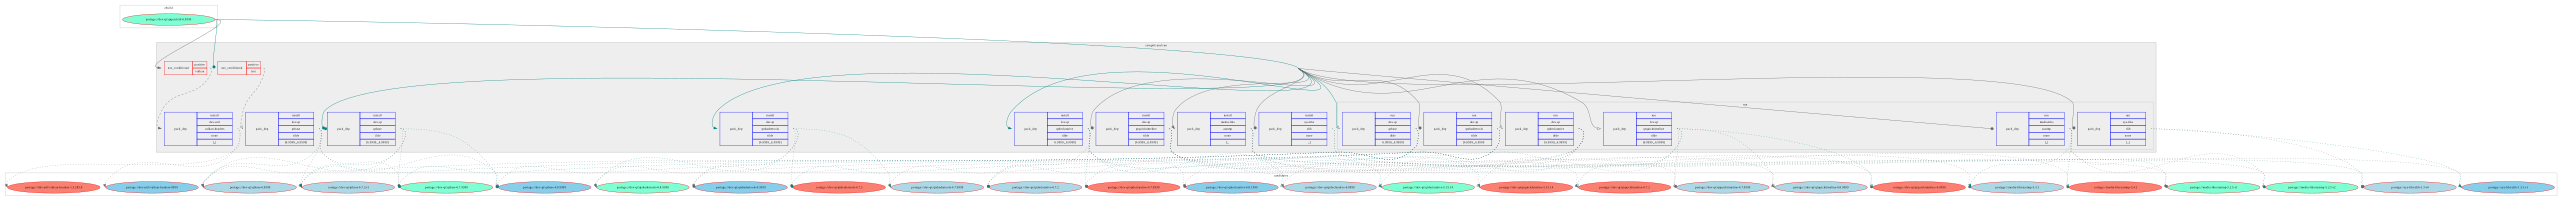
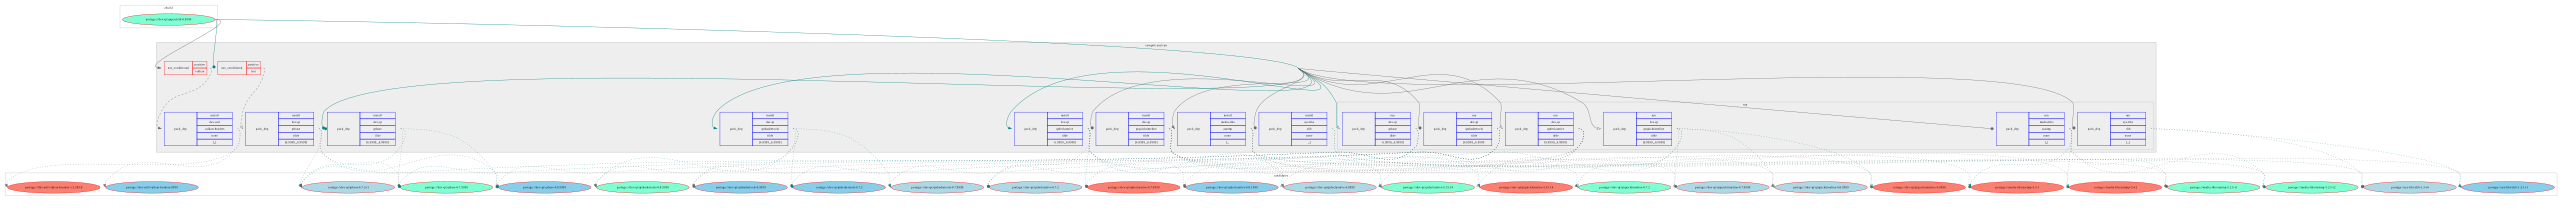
  digraph {
    compound=true
    concentrate=true
    fontname="Liberation Serif"
    fontsize=10
    newrank=true
    rankdir=TB
    ranksep=1.5
    node [color=red fontname="Liberation Serif" fontsize=10 style=filled]
    edge [arrowhead=dot color=gray40 fontname="Liberation Serif" headport=w style=dotted tailport=e weight=100]
    n1 [fillcolor=aquamarine label="portage://dev-qt/qtquick3d-6.9999" width=4]
    n2 [color=blue label=<<TABLE BORDER="0" CELLBORDER="1" CELLSPACING="0" CELLPADDING="4" WIDTH="220"><TR><TD ROWSPAN="6" CELLPADDING="30">pack_dep</TD></TR><TR><TD WIDTH="110">install</TD></TR><TR><TD>dev-qt</TD></TR><TR><TD>qtbase</TD></TR><TR><TD>tilde</TD></TR><TR><TD>[6.9999,,,6.9999]</TD></TR></TABLE>> shape=none style=""]
    n3 [label=<<TABLE BORDER="0" CELLBORDER="1" CELLSPACING="0" CELLPADDING="4"><TR><TD ROWSPAN="3" CELLPADDING="10">use_conditional</TD></TR><TR><TD>positive</TD></TR><TR><TD>test</TD></TR></TABLE>> shape=none style=""]
    n4 [color=blue label=<<TABLE BORDER="0" CELLBORDER="1" CELLSPACING="0" CELLPADDING="4" WIDTH="220"><TR><TD ROWSPAN="6" CELLPADDING="30">pack_dep</TD></TR><TR><TD WIDTH="110">install</TD></TR><TR><TD>dev-util</TD></TR><TR><TD>vulkan-headers</TD></TR><TR><TD>none</TD></TR><TR><TD>[,,]</TD></TR></TABLE>> shape=none style=""]
    n5 [label=<<TABLE BORDER="0" CELLBORDER="1" CELLSPACING="0" CELLPADDING="4"><TR><TD ROWSPAN="3" CELLPADDING="10">use_conditional</TD></TR><TR><TD>positive</TD></TR><TR><TD>vulkan</TD></TR></TABLE>> shape=none style=""]
    n6 [color=blue label=<<TABLE BORDER="0" CELLBORDER="1" CELLSPACING="0" CELLPADDING="4" WIDTH="220"><TR><TD ROWSPAN="6" CELLPADDING="30">pack_dep</TD></TR><TR><TD WIDTH="110">install</TD></TR><TR><TD>dev-qt</TD></TR><TR><TD>qtbase</TD></TR><TR><TD>tilde</TD></TR><TR><TD>[6.9999,,,6.9999]</TD></TR></TABLE>> shape=none style=""]
    n7 [color=blue label=<<TABLE BORDER="0" CELLBORDER="1" CELLSPACING="0" CELLPADDING="4" WIDTH="220"><TR><TD ROWSPAN="6" CELLPADDING="30">pack_dep</TD></TR><TR><TD WIDTH="110">install</TD></TR><TR><TD>dev-qt</TD></TR><TR><TD>qtdeclarative</TD></TR><TR><TD>tilde</TD></TR><TR><TD>[6.9999,,,6.9999]</TD></TR></TABLE>> shape=none style=""]
    n8 [color=blue label=<<TABLE BORDER="0" CELLBORDER="1" CELLSPACING="0" CELLPADDING="4" WIDTH="220"><TR><TD ROWSPAN="6" CELLPADDING="30">pack_dep</TD></TR><TR><TD WIDTH="110">install</TD></TR><TR><TD>dev-qt</TD></TR><TR><TD>qtquicktimeline</TD></TR><TR><TD>tilde</TD></TR><TR><TD>[6.9999,,,6.9999]</TD></TR></TABLE>> shape=none style=""]
    n9 [color=blue label=<<TABLE BORDER="0" CELLBORDER="1" CELLSPACING="0" CELLPADDING="4" WIDTH="220"><TR><TD ROWSPAN="6" CELLPADDING="30">pack_dep</TD></TR><TR><TD WIDTH="110">install</TD></TR><TR><TD>dev-qt</TD></TR><TR><TD>qtshadertools</TD></TR><TR><TD>tilde</TD></TR><TR><TD>[6.9999,,,6.9999]</TD></TR></TABLE>> shape=none style=""]
    n10 [color=blue label=<<TABLE BORDER="0" CELLBORDER="1" CELLSPACING="0" CELLPADDING="4" WIDTH="220"><TR><TD ROWSPAN="6" CELLPADDING="30">pack_dep</TD></TR><TR><TD WIDTH="110">install</TD></TR><TR><TD>media-libs</TD></TR><TR><TD>assimp</TD></TR><TR><TD>none</TD></TR><TR><TD>[,,]</TD></TR></TABLE>> shape=none style=""]
    n11 [color=blue label=<<TABLE BORDER="0" CELLBORDER="1" CELLSPACING="0" CELLPADDING="4" WIDTH="220"><TR><TD ROWSPAN="6" CELLPADDING="30">pack_dep</TD></TR><TR><TD WIDTH="110">install</TD></TR><TR><TD>sys-libs</TD></TR><TR><TD>zlib</TD></TR><TR><TD>none</TD></TR><TR><TD>[,,]</TD></TR></TABLE>> shape=none style=""]
    n12 [color=blue label=<<TABLE BORDER="0" CELLBORDER="1" CELLSPACING="0" CELLPADDING="4" WIDTH="220"><TR><TD ROWSPAN="6" CELLPADDING="30">pack_dep</TD></TR><TR><TD WIDTH="110">run</TD></TR><TR><TD>dev-qt</TD></TR><TR><TD>qtbase</TD></TR><TR><TD>tilde</TD></TR><TR><TD>[6.9999,,,6.9999]</TD></TR></TABLE>> shape=none style=""]
    n13 [color=blue label=<<TABLE BORDER="0" CELLBORDER="1" CELLSPACING="0" CELLPADDING="4" WIDTH="220"><TR><TD ROWSPAN="6" CELLPADDING="30">pack_dep</TD></TR><TR><TD WIDTH="110">run</TD></TR><TR><TD>dev-qt</TD></TR><TR><TD>qtdeclarative</TD></TR><TR><TD>tilde</TD></TR><TR><TD>[6.9999,,,6.9999]</TD></TR></TABLE>> shape=none style=""]
    n14 [color=blue label=<<TABLE BORDER="0" CELLBORDER="1" CELLSPACING="0" CELLPADDING="4" WIDTH="220"><TR><TD ROWSPAN="6" CELLPADDING="30">pack_dep</TD></TR><TR><TD WIDTH="110">run</TD></TR><TR><TD>dev-qt</TD></TR><TR><TD>qtquicktimeline</TD></TR><TR><TD>tilde</TD></TR><TR><TD>[6.9999,,,6.9999]</TD></TR></TABLE>> shape=none style=""]
    n15 [color=blue label=<<TABLE BORDER="0" CELLBORDER="1" CELLSPACING="0" CELLPADDING="4" WIDTH="220"><TR><TD ROWSPAN="6" CELLPADDING="30">pack_dep</TD></TR><TR><TD WIDTH="110">run</TD></TR><TR><TD>dev-qt</TD></TR><TR><TD>qtshadertools</TD></TR><TR><TD>tilde</TD></TR><TR><TD>[6.9999,,,6.9999]</TD></TR></TABLE>> shape=none style=""]
    n16 [color=blue label=<<TABLE BORDER="0" CELLBORDER="1" CELLSPACING="0" CELLPADDING="4" WIDTH="220"><TR><TD ROWSPAN="6" CELLPADDING="30">pack_dep</TD></TR><TR><TD WIDTH="110">run</TD></TR><TR><TD>media-libs</TD></TR><TR><TD>assimp</TD></TR><TR><TD>none</TD></TR><TR><TD>[,,]</TD></TR></TABLE>> shape=none style=""]
    n17 [color=blue label=<<TABLE BORDER="0" CELLBORDER="1" CELLSPACING="0" CELLPADDING="4" WIDTH="220"><TR><TD ROWSPAN="6" CELLPADDING="30">pack_dep</TD></TR><TR><TD WIDTH="110">run</TD></TR><TR><TD>sys-libs</TD></TR><TR><TD>zlib</TD></TR><TR><TD>none</TD></TR><TR><TD>[,,]</TD></TR></TABLE>> shape=none style=""]
    n18 [fillcolor=skyblue label="portage://dev-util/vulkan-headers-9999" width=4]
    n19 [fillcolor=salmon label="portage://libs-util/vulkan-headers-1.3.283.0" width=4]
-   n20 [fillcolor=lightblue label="portage://dev-qt/qtbase-6.9999" width=4]
    n21 [fillcolor=skyblue label="portage://dev-qt/qtbase-6.8.9999" width=4]
    n22 [fillcolor=aquamarine label="portage://dev-qt/qtbase-6.7.9999" width=4]
    n23 [fillcolor=lightblue label="portage://dev-qt/qtbase-6.7.2-r1" width=4]
    n24 [fillcolor=lightblue label="portage://dev-qt/qtdeclarative-6.9999" width=4]
    n25 [fillcolor=skyblue label="portage://dev-qt/qtdeclarative-6.8.1999" width=4]
    n26 [fillcolor=salmon label="portage://dev-qt/qtdeclarative-6.7.9999" width=4]
    n27 [fillcolor=lightblue label="portage://dev-qt/qtdeclarative-6.7.2" width=4]
    n28 [fillcolor=aquamarine label="portage://dev-qt/qtdeclarative-5.15.14" width=4]
    n29 [fillcolor=salmon label="portage://dev-qt/qtquicktimeline-6.9999" width=4]
    n30 [fillcolor=lightblue label="portage://dev-qt/qtquicktimeline-6.8.9999" width=4]
    n31 [fillcolor=lightblue label="portage://dev-qt/qtquicktimeline-6.7.9999" width=4]
-   n32 [fillcolor=salmon label="portage://dev-qt/qtquicktimeline-6.7.2" width=4]
+   n32 [fillcolor=aquamarine label="portage://dev-qt/qtquicktimeline-6.7.2" width=4]
    n33 [fillcolor=salmon label="portage://dev-qt/qtquicktimeline-5.15.14" width=4]
    n34 [fillcolor=skyblue label="portage://dev-qt/qtshadertools-6.9599" width=4]
    n35 [fillcolor=aquamarine label="portage://dev-qt/qtshadertools-6.8.9999" width=4]
    n36 [fillcolor=lightblue label="portage://dev-qt/qtshadertools-6.7.9999" width=4]
-   n37 [fillcolor=salmon label="portage://dev-qt/qtshadertools-6.7.2" width=4]
+   n37 [fillcolor=skyblue label="portage://dev-qt/qtshadertools-6.7.2" width=4]
    n38 [fillcolor=salmon label="portage://media-libs/assimp-5.4.2" width=4]
-   n39 [fillcolor=lightblue label="portage://media-libs/assimp-5.3.1" width=4]
+   n39 [fillcolor=salmon label="portage://media-libs/assimp-5.3.1" width=4]
    n40 [fillcolor=aquamarine label="portage://media-libs/assimp-5.2.5-r2" width=4]
    n41 [fillcolor=aquamarine label="portage://media-libs/assimp-5.2.5-r1" width=4]
    n42 [fillcolor=skyblue label="portage://sys-libs/zlib-1.3.1-r1" width=4]
    n43 [fillcolor=lightblue label="portage://sys-libs/zlib-1.3-r4" width=4]
    subgraph cluster_1 {
      color=gray
      label=<<i>ebuild</i>>
      n1
    }
    subgraph cluster_2 {
      color=gray
      label=<<i>dependencies</i>>
      subgraph cluster_3 {
        color=gray
        fillcolor="#eeeeee"
        label=<<i>compile</i>>
        style=filled
        subgraph sub_4 {
          color=gray
          fillcolor="#eeeeee"
          label=<<i>compile</i>>
          style=filled
          n5
          subgraph sub_5 {
            color=gray
            fillcolor="#eeeeee"
            label=<<i>compile</i>>
            style=filled
            n4
          }
        }
        subgraph sub_6 {
          color=gray
          fillcolor="#eeeeee"
          label=<<i>compile</i>>
          style=filled
          n3
          subgraph sub_7 {
            color=gray
            fillcolor="#eeeeee"
            label=<<i>compile</i>>
            style=filled
            n2
          }
        }
        subgraph sub_8 {
          color=gray
          fillcolor="#eeeeee"
          label=<<i>compile</i>>
          style=filled
          n6
        }
        subgraph sub_9 {
          color=gray
          fillcolor="#eeeeee"
          label=<<i>compile</i>>
          style=filled
          n7
        }
        subgraph sub_10 {
          color=gray
          fillcolor="#eeeeee"
          label=<<i>compile</i>>
          style=filled
          n8
        }
        subgraph sub_11 {
          color=gray
          fillcolor="#eeeeee"
          label=<<i>compile</i>>
          style=filled
          n9
        }
        subgraph sub_12 {
          color=gray
          fillcolor="#eeeeee"
          label=<<i>compile</i>>
          style=filled
          n10
        }
        subgraph sub_13 {
          color=gray
          fillcolor="#eeeeee"
          label=<<i>compile</i>>
          style=filled
          n11
        }
      }
      subgraph cluster_14 {
        color=gray
        fillcolor="#eeeeee"
        label=<<i>compile and run</i>>
        style=filled
      }
      subgraph cluster_15 {
        color=gray
        fillcolor="#eeeeee"
        label=<<i>run</i>>
        style=filled
        subgraph sub_16 {
          color=gray
          fillcolor="#eeeeee"
          label=<<i>run</i>>
          style=filled
          n12
        }
        subgraph sub_17 {
          color=gray
          fillcolor="#eeeeee"
          label=<<i>run</i>>
          style=filled
          n13
        }
        subgraph sub_18 {
          color=gray
          fillcolor="#eeeeee"
          label=<<i>run</i>>
          style=filled
          n14
        }
        subgraph sub_19 {
          color=gray
          fillcolor="#eeeeee"
          label=<<i>run</i>>
          style=filled
          n15
        }
        subgraph sub_20 {
          color=gray
          fillcolor="#eeeeee"
          label=<<i>run</i>>
          style=filled
          n16
        }
        subgraph sub_21 {
          color=gray
          fillcolor="#eeeeee"
          label=<<i>run</i>>
          style=filled
          n17
        }
      }
    }
    subgraph cluster_22 {
      color=gray
      label=<<i>candidates</i>>
      rank=same
      subgraph sub_23 {
        color=black
        label=<<i>candidates</i>>
        nodesep=1
        rank=same
        n18
        n19
      }
      subgraph sub_24 {
        color=black
        label=<<i>candidates</i>>
        nodesep=1
        rank=same
-       n20
        n21
        n22
        n23
      }
      subgraph sub_25 {
        color=black
        label=<<i>candidates</i>>
        nodesep=1
        rank=same
-       n20
        n21
        n22
        n23
      }
      subgraph sub_26 {
        color=black
        label=<<i>candidates</i>>
        nodesep=1
        rank=same
        n24
        n25
        n26
        n27
        n28
      }
      subgraph sub_27 {
        color=black
        label=<<i>candidates</i>>
        nodesep=1
        rank=same
        n29
        n30
        n31
        n32
        n33
      }
      subgraph sub_28 {
        color=black
        label=<<i>candidates</i>>
        nodesep=1
        rank=same
        n34
        n35
        n36
        n37
      }
      subgraph sub_29 {
        color=black
        label=<<i>candidates</i>>
        nodesep=1
        rank=same
        n38
        n39
        n40
        n41
      }
      subgraph sub_30 {
        color=black
        label=<<i>candidates</i>>
        nodesep=1
        rank=same
        n42
        n43
      }
      subgraph sub_31 {
        color=black
        label=<<i>candidates</i>>
        nodesep=1
        rank=same
-       n20
        n21
        n22
        n23
      }
      subgraph sub_32 {
        color=black
        label=<<i>candidates</i>>
        nodesep=1
        rank=same
        n24
        n25
        n26
        n27
        n28
      }
      subgraph sub_33 {
        color=black
        label=<<i>candidates</i>>
        nodesep=1
        rank=same
        n29
        n30
        n31
        n32
        n33
      }
      subgraph sub_34 {
        color=black
        label=<<i>candidates</i>>
        nodesep=1
        rank=same
        n34
        n35
        n36
        n37
      }
      subgraph sub_35 {
        color=black
        label=<<i>candidates</i>>
        nodesep=1
        rank=same
        n38
        n39
        n40
        n41
      }
      subgraph sub_36 {
        color=black
        label=<<i>candidates</i>>
        nodesep=1
        rank=same
        n42
        n43
      }
    }
    n1 -> n3 [color=teal style=solid weight=20]
    n1 -> n5 [arrowhead=normal style=solid weight=20]
    n1 -> n6 [color=teal style=solid weight=20]
    n1 -> n7 [arrowhead=normal color=teal style=solid weight=20]
    n1 -> n8 [style=solid weight=20]
    n1 -> n9 [arrowhead=normal color=teal style=solid weight=20]
    n1 -> n10 [arrowhead=normal style=solid weight=20]
    n1 -> n11 [style=solid weight=20]
    n1 -> n12 [arrowhead=onormal color=teal style=solid weight=20]
    n1 -> n13 [arrowhead=onormal style=solid weight=20]
    n1 -> n14 [arrowhead=onormal style=solid weight=20]
    n1 -> n15 [style=solid weight=20]
    n1 -> n16 [style=solid weight=20]
    n1 -> n17 [style=solid weight=20]
-   n2 -> n20 [arrowhead=onormal color=teal]
    n2 -> n21
    n2 -> n22 [arrowhead=normal]
    n2 -> n23 [arrowhead=normal]
    n3 -> n2 [arrowhead=onormal style=dashed weight=20]
    n4 -> n18 [arrowhead=normal]
    n4 -> n19 [arrowhead=normal]
    n5 -> n4 [arrowhead=normal style=dashed weight=20]
-   n6 -> n20 [arrowhead=normal]
    n6 -> n21 [color=teal]
    n6 -> n22
    n6 -> n23 [arrowhead=normal color=teal]
    n7 -> n24 [arrowhead=onormal color=teal]
    n7 -> n25
    n7 -> n26 [color=teal]
    n7 -> n27
    n7 -> n28 [arrowhead=normal color=teal]
    n8 -> n29
    n8 -> n30 [arrowhead=normal]
    n8 -> n31 [arrowhead=onormal]
    n8 -> n32 [arrowhead=normal]
    n8 -> n33 [arrowhead=onormal color=teal]
    n9 -> n34 [arrowhead=normal]
    n9 -> n35 [arrowhead=onormal color=teal]
    n9 -> n36 [arrowhead=normal color=teal]
    n9 -> n37 [arrowhead=normal]
    n10 -> n38
    n10 -> n39
    n10 -> n40 [color=teal]
    n10 -> n41 [arrowhead=normal]
    n11 -> n42 [arrowhead=onormal]
    n11 -> n43 [color=teal]
-   n12 -> n20 [arrowhead=onormal]
    n12 -> n21 [arrowhead=onormal]
    n12 -> n22 [color=teal]
    n12 -> n23 [arrowhead=onormal color=teal]
    n13 -> n24 [arrowhead=normal]
    n13 -> n25 [arrowhead=normal]
    n13 -> n26
    n13 -> n27 [color=teal]
    n13 -> n28 [arrowhead=onormal]
    n14 -> n29 [arrowhead=onormal color=teal]
    n14 -> n30 [arrowhead=onormal]
    n14 -> n31
    n14 -> n32 [arrowhead=onormal color=teal]
    n14 -> n33 [arrowhead=normal]
    n15 -> n34
    n15 -> n35 [arrowhead=normal]
    n15 -> n36 [arrowhead=onormal]
    n15 -> n37 [color=teal]
    n16 -> n38 [arrowhead=onormal color=teal]
    n16 -> n39 [arrowhead=normal color=teal]
    n16 -> n40 [arrowhead=onormal]
    n16 -> n41
    n17 -> n42 [arrowhead=normal color=teal]
    n17 -> n43
  }
